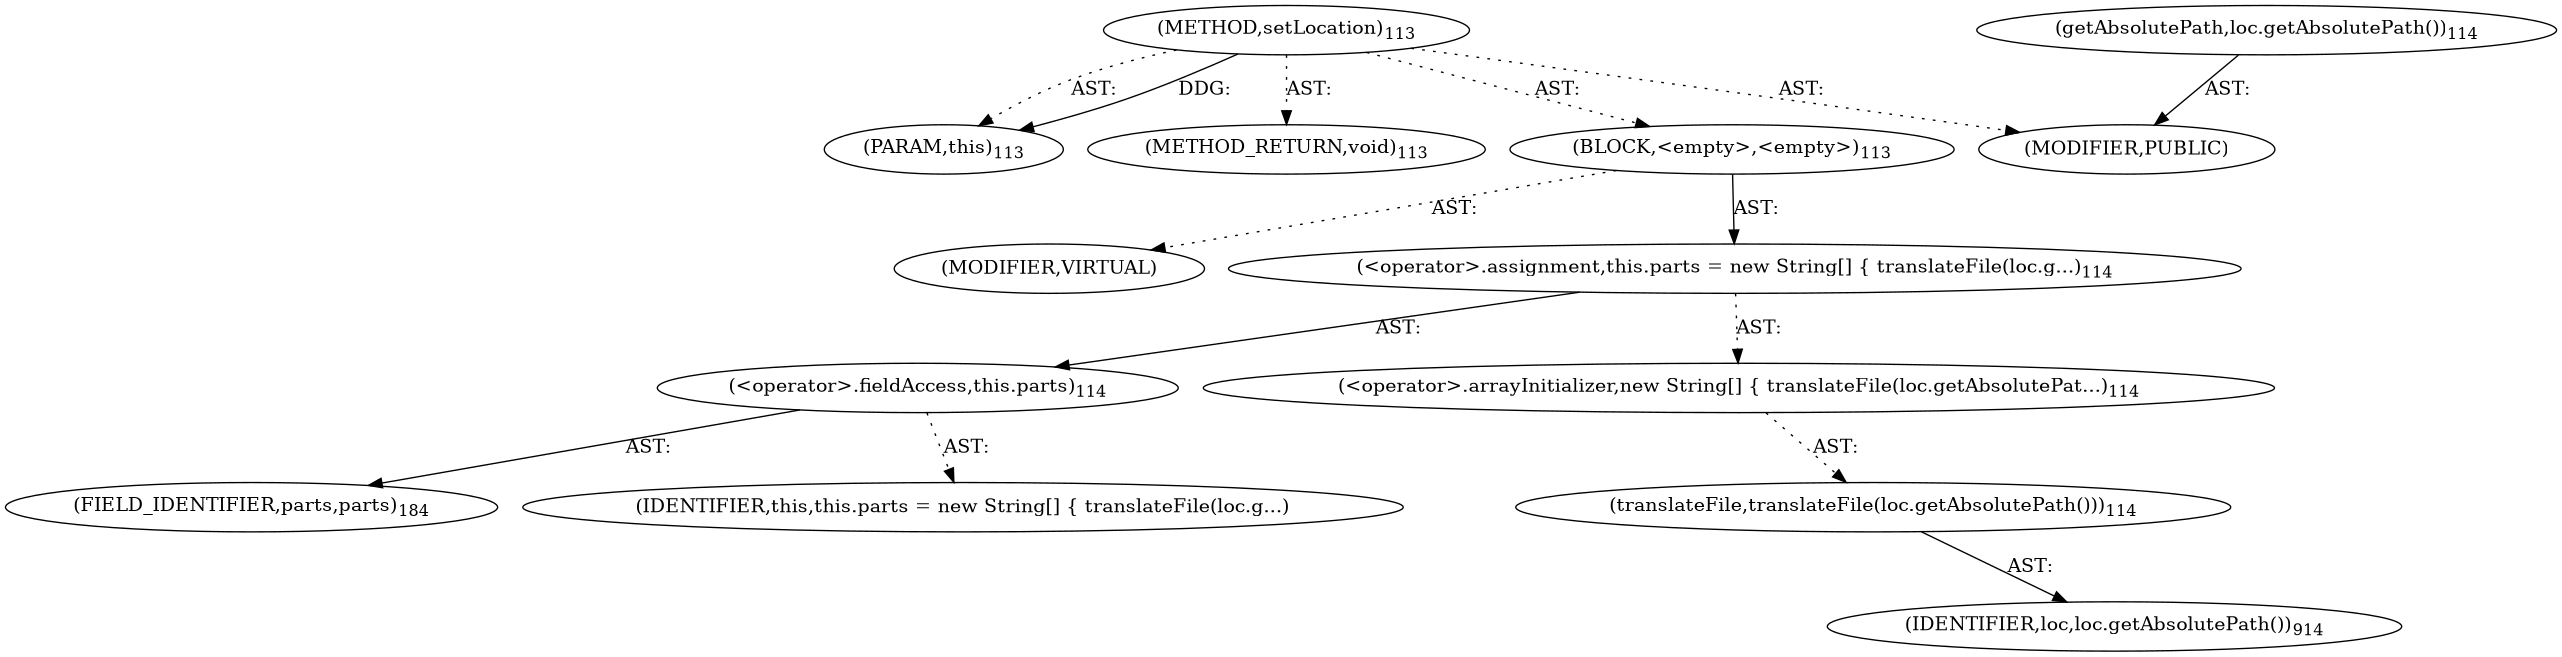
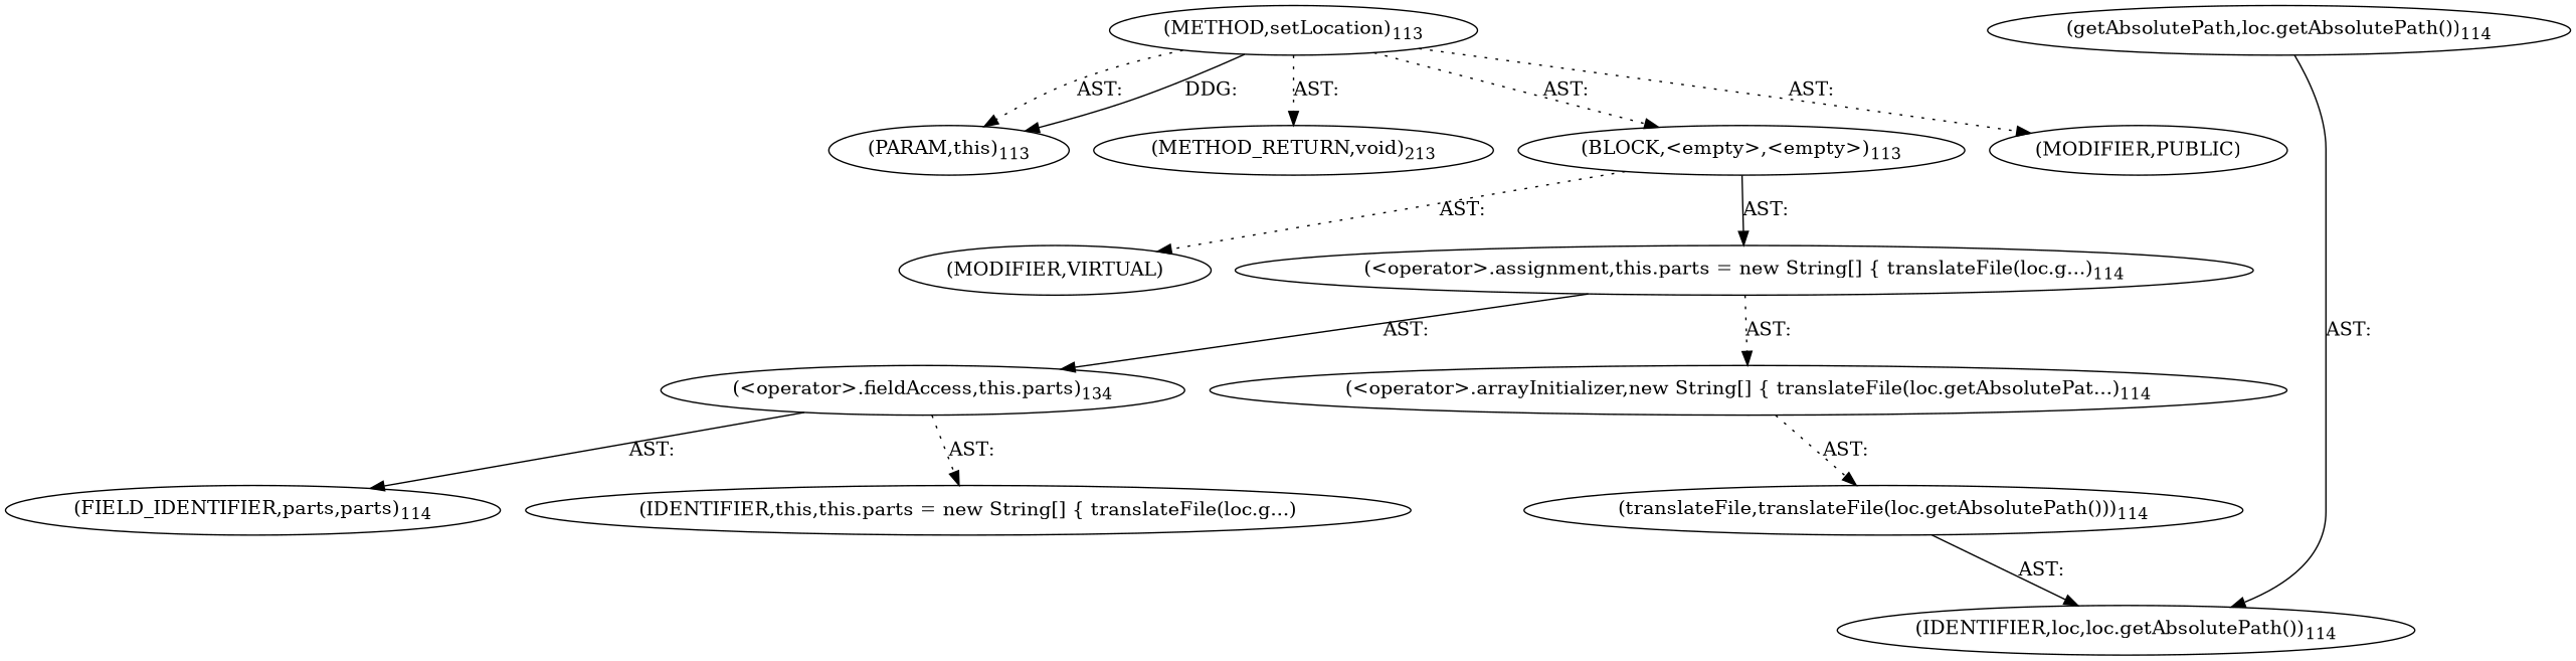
  digraph {
    edge [style=dotted]
    n1 [label=<(METHOD,setLocation)<SUB>113</SUB>>]
    n2 [label=<(PARAM,this)<SUB>113</SUB>>]
    n3 [label=<(BLOCK,&lt;empty&gt;,&lt;empty&gt;)<SUB>113</SUB>>]
    n4 [label=<(MODIFIER,PUBLIC)>]
-   n5 [label=<(METHOD_RETURN,void)<SUB>113</SUB>>]
+   n5 [label=<(METHOD_RETURN,void)<SUB>213</SUB>>]
    n6 [label=<(MODIFIER,VIRTUAL)>]
    n7 [label=<(&lt;operator&gt;.assignment,this.parts = new String[] { translateFile(loc.g...)<SUB>114</SUB>>]
-   n8 [label=<(&lt;operator&gt;.fieldAccess,this.parts)<SUB>114</SUB>>]
+   n8 [label=<(&lt;operator&gt;.fieldAccess,this.parts)<SUB>134</SUB>>]
    n9 [label=<(&lt;operator&gt;.arrayInitializer,new String[] { translateFile(loc.getAbsolutePat...)<SUB>114</SUB>>]
    n10 [label=<(IDENTIFIER,this,this.parts = new String[] { translateFile(loc.g...)>]
-   n11 [label=<(FIELD_IDENTIFIER,parts,parts)<SUB>184</SUB>>]
+   n11 [label=<(FIELD_IDENTIFIER,parts,parts)<SUB>114</SUB>>]
    n12 [label=<(translateFile,translateFile(loc.getAbsolutePath()))<SUB>114</SUB>>]
-   n13 [label=<(IDENTIFIER,loc,loc.getAbsolutePath())<SUB>914</SUB>>]
+   n13 [label=<(IDENTIFIER,loc,loc.getAbsolutePath())<SUB>114</SUB>>]
    n14 [label=<(getAbsolutePath,loc.getAbsolutePath())<SUB>114</SUB>>]
    n1 -> n2 [label="AST: "]
    n1 -> n2 [label="DDG: " style=solid]
    n1 -> n3 [label="AST: "]
    n1 -> n4 [label="AST: "]
    n1 -> n5 [label="AST: "]
    n3 -> n6 [label="AST: "]
    n3 -> n7 [label="AST: " style=solid]
    n7 -> n8 [label="AST: " style=solid]
    n7 -> n9 [label="AST: "]
    n8 -> n10 [label="AST: "]
    n8 -> n11 [label="AST: " style=solid]
    n9 -> n12 [label="AST: "]
    n12 -> n13 [label="AST: " style=solid]
-   n14 -> n4 [label="AST: " style=solid]
+   n14 -> n13 [label="AST: " style=solid]
  }
